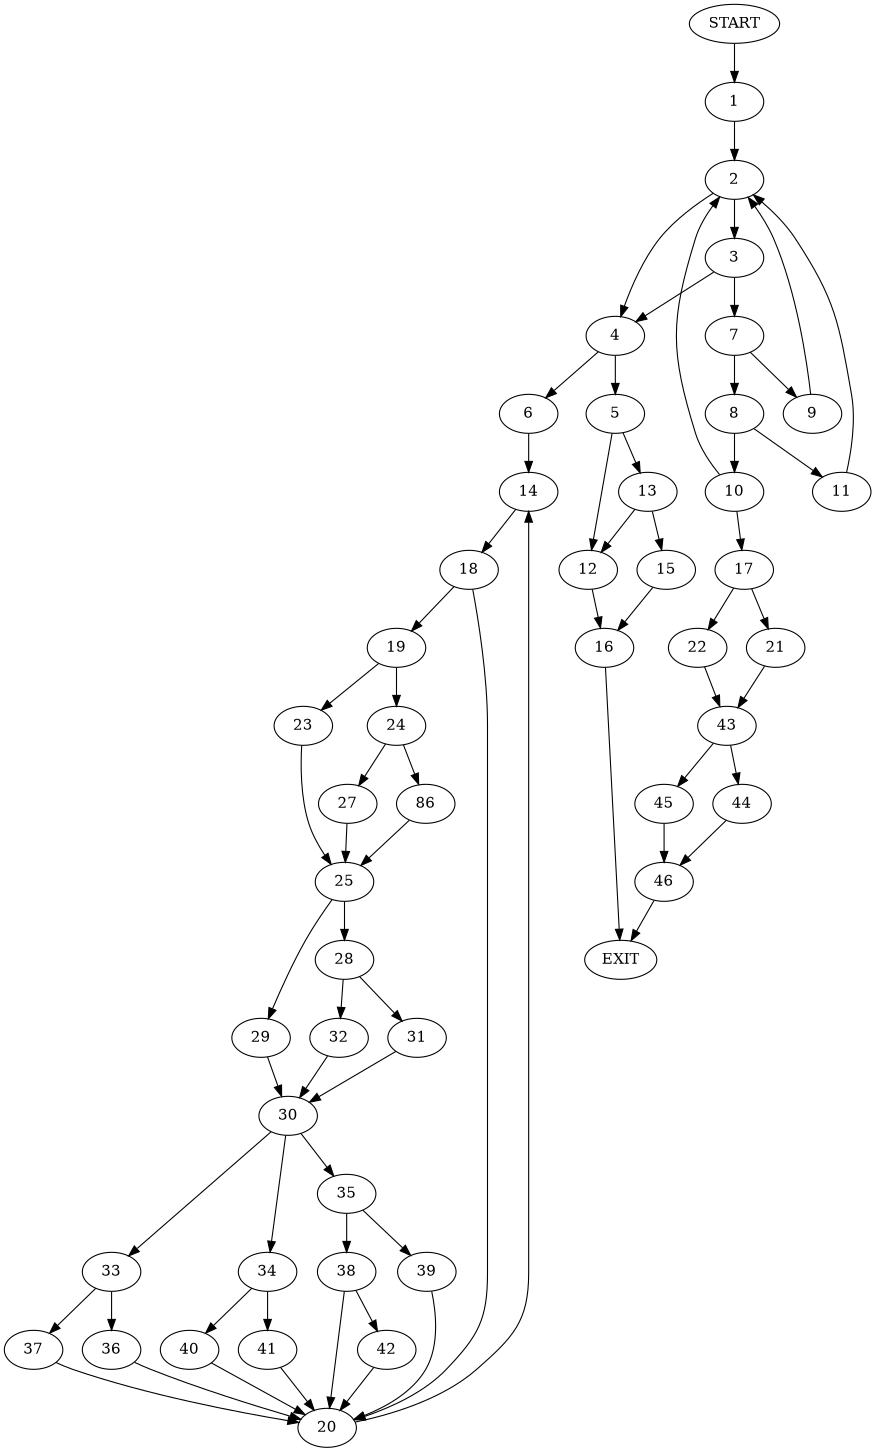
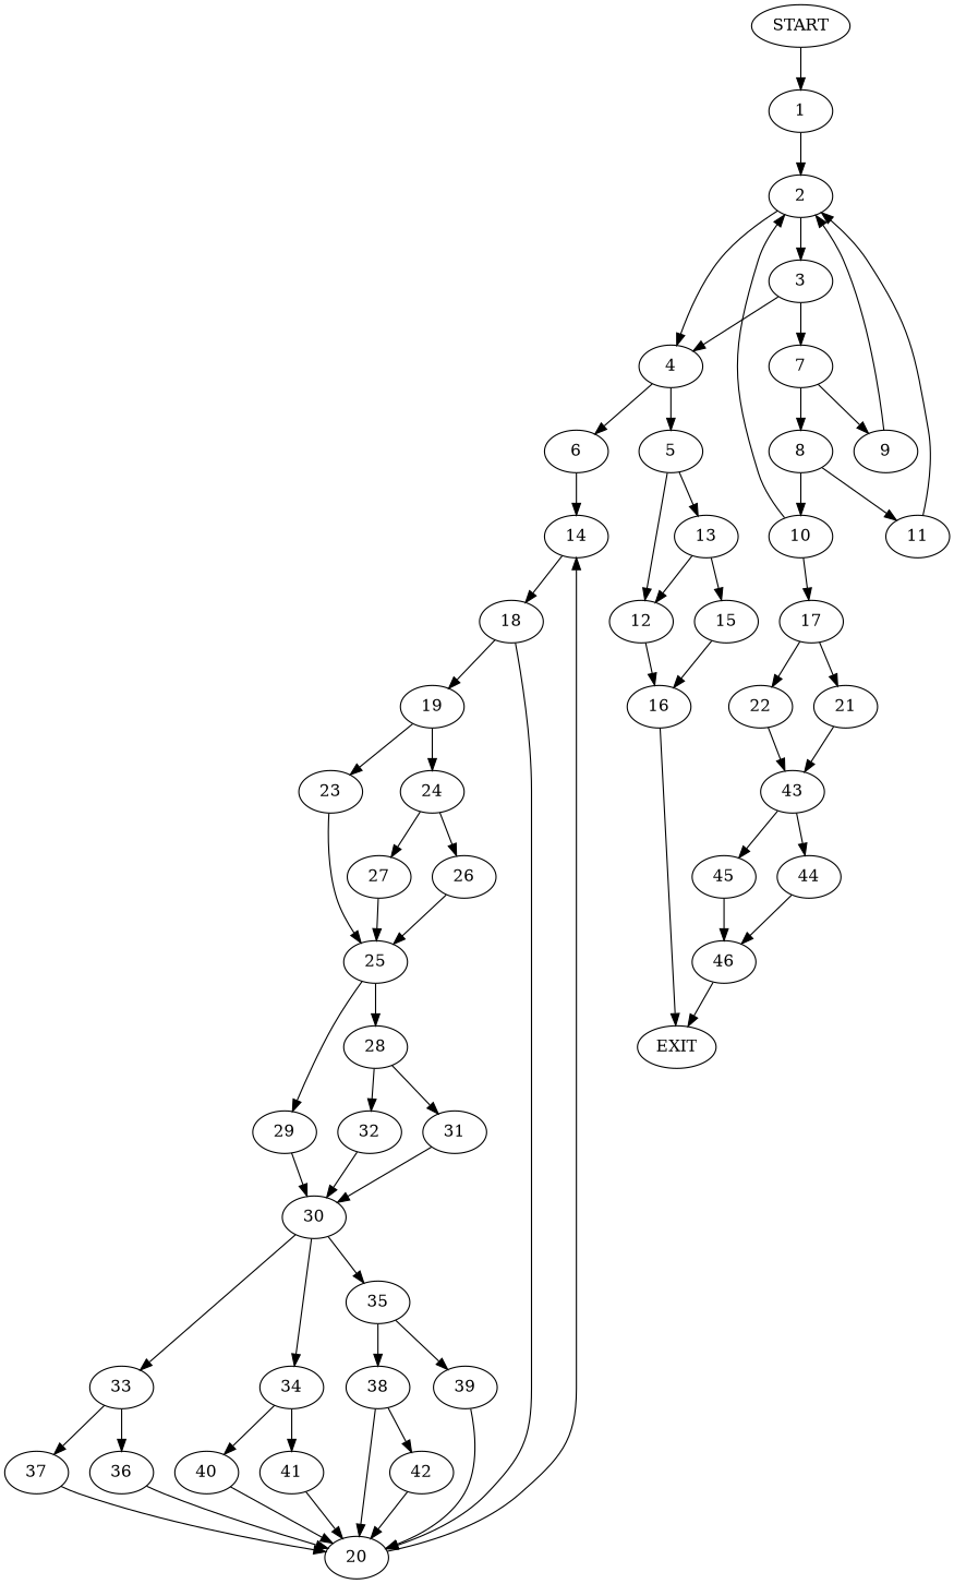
  digraph {
    n1 [label=START]
    1
    2
    n4 [label=EXIT]
    3
    4
    7
    5
    6
    8
    9
    12
    13
    14
    16
    15
    18
    10
    11
    17
    21
    22
    19
    20
    43
    23
    24
    25
-   26 [label=86]
+   26
    27
    44
    45
    28
    29
    31
    32
    30
    33
    34
    35
    36
    37
    40
    41
    38
    39
    42
    46
    n1 -> 1
    1 -> 2
    2 -> 3
    2 -> 4
    3 -> 4
    3 -> 7
    4 -> 5
    4 -> 6
    7 -> 8
    7 -> 9
    5 -> 12
    5 -> 13
    6 -> 14
    8 -> 10
    8 -> 11
    9 -> 2
    12 -> 16
    13 -> 12
    13 -> 15
    14 -> 18
    16 -> n4
    15 -> 16
    18 -> 19
    18 -> 20
    10 -> 2
    10 -> 17
    11 -> 2
    17 -> 21
    17 -> 22
    21 -> 43
    22 -> 43
    19 -> 23
    19 -> 24
    20 -> 14
    43 -> 44
    43 -> 45
    23 -> 25
    24 -> 26
    24 -> 27
    25 -> 28
    25 -> 29
    26 -> 25
    27 -> 25
    44 -> 46
    45 -> 46
    28 -> 31
    28 -> 32
    29 -> 30
    31 -> 30
    32 -> 30
    30 -> 33
    30 -> 34
    30 -> 35
    33 -> 36
    33 -> 37
    34 -> 40
    34 -> 41
    35 -> 38
    35 -> 39
    36 -> 20
    37 -> 20
    40 -> 20
    41 -> 20
    38 -> 20
    38 -> 42
    39 -> 20
    42 -> 20
    46 -> n4
  }
